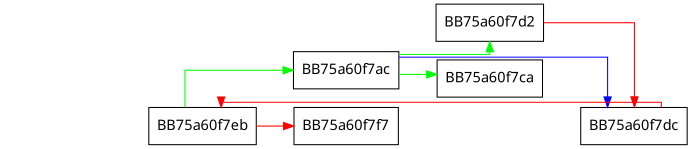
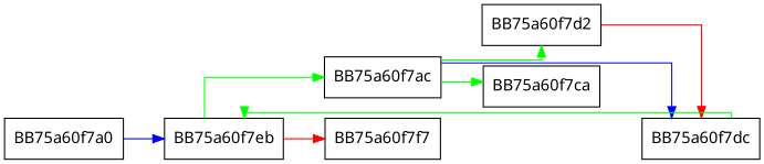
  digraph {
    fontname="Noto Sans"
    rankdir=LR
    splines=ortho
    node [fontname="Noto Sans" shape=box]
    edge [color=green fontname="Noto Sans"]
+   BB75a60f7a0
    BB75a60f7eb
    BB75a60f7ac
    BB75a60f7f7
    BB75a60f7d2
    BB75a60f7ca
    BB75a60f7dc
+   BB75a60f7a0 -> BB75a60f7eb [color=blue]
    BB75a60f7eb -> BB75a60f7ac
    BB75a60f7eb -> BB75a60f7f7 [color=red]
    BB75a60f7ac -> BB75a60f7d2
    BB75a60f7ac -> BB75a60f7ca
    BB75a60f7ac -> BB75a60f7dc [color=blue]
    BB75a60f7d2 -> BB75a60f7dc [color=red]
-   BB75a60f7dc -> BB75a60f7eb [color=red]
+   BB75a60f7dc -> BB75a60f7eb
  }
